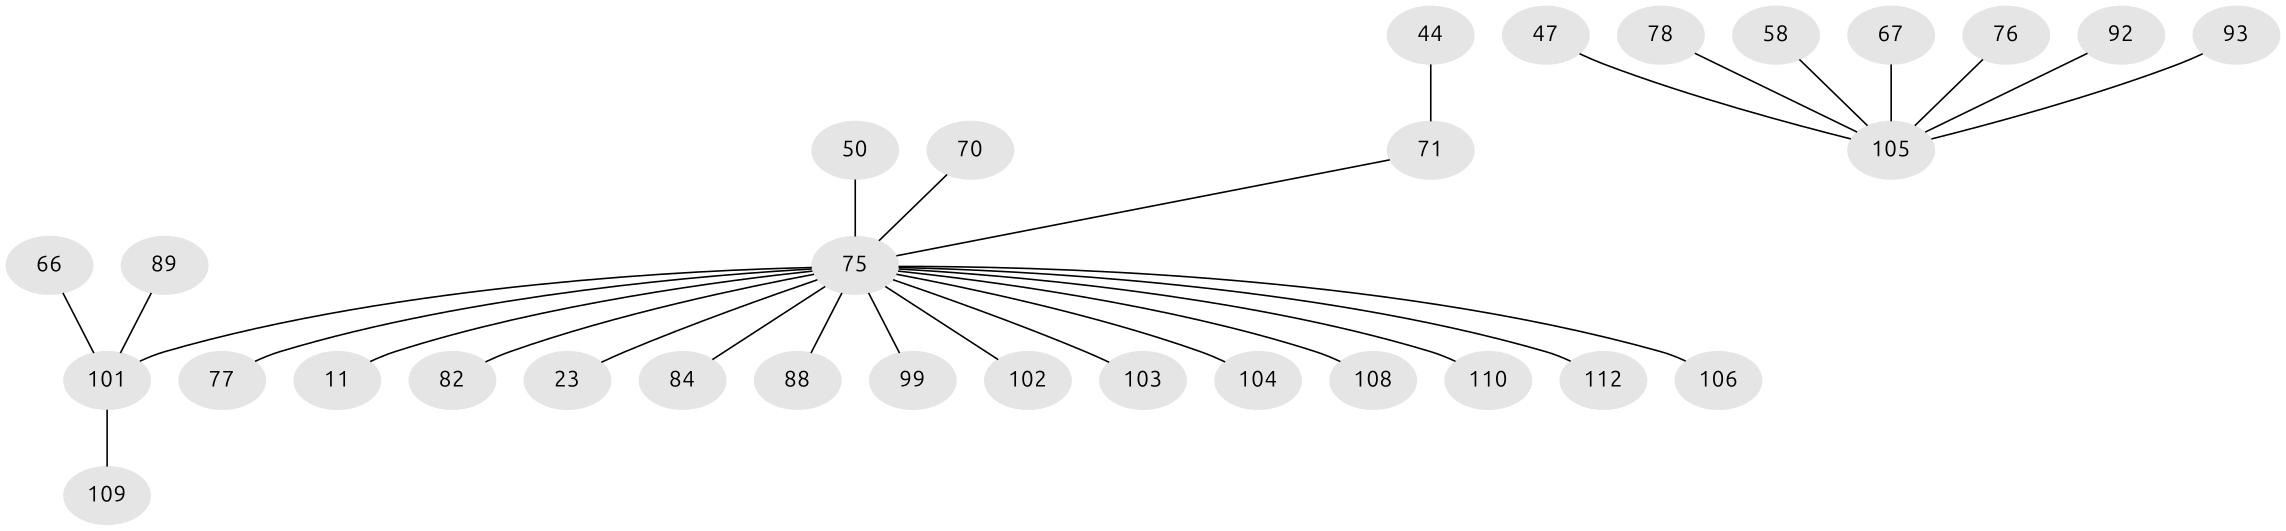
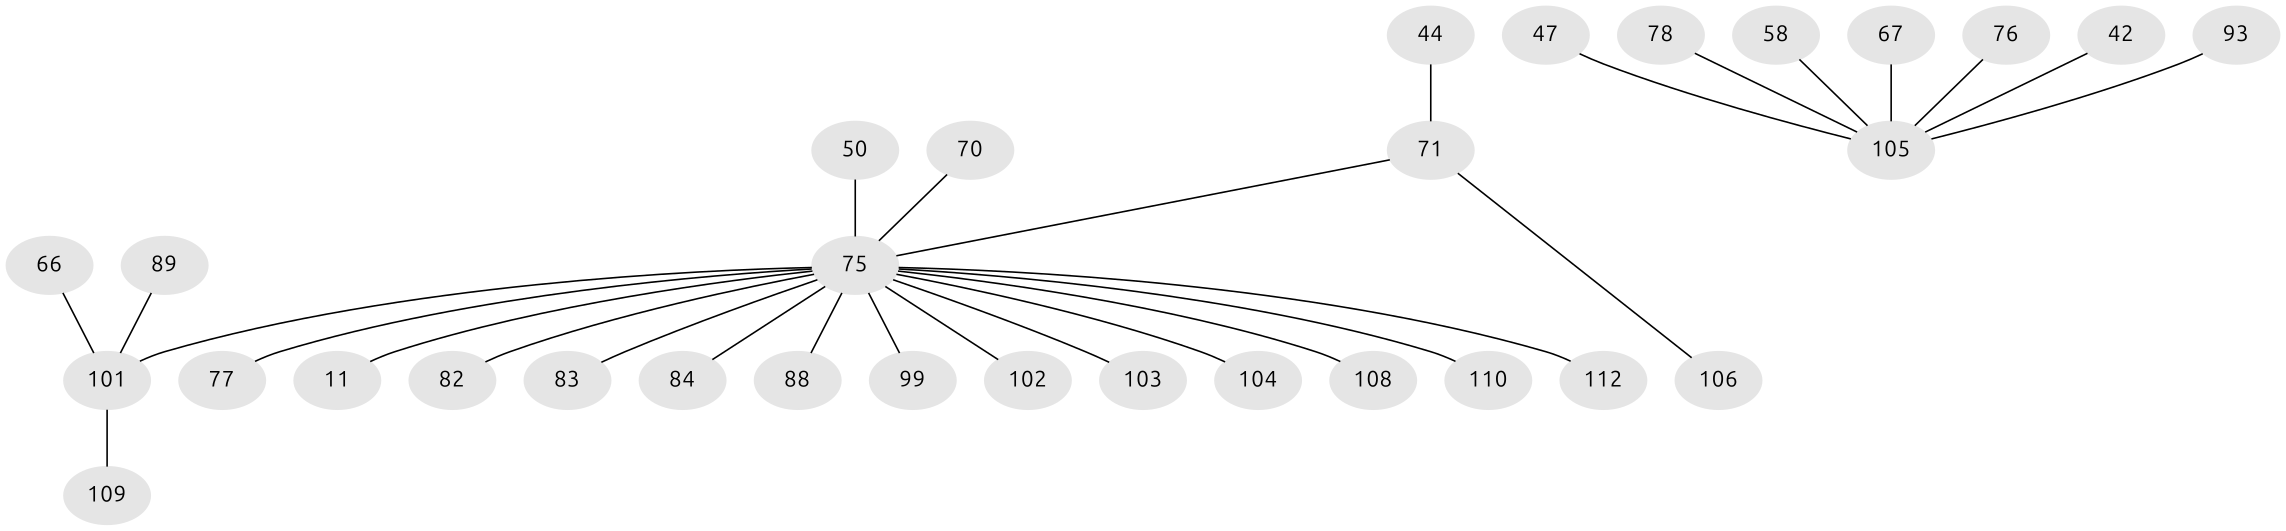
  graph {
    fontname=Ubuntu
    node [color=gray90 fontname=Ubuntu style=filled]
    edge [fontname=Ubuntu]
    50 [super="+20"]
    75 [super="+62+74+19+40+51+4+11+12+33+43+46+48+49+55+56+60+63+65"]
    44
    71
    105 [super="+86+6+80+90+18+45"]
    47
    101 [super="+100+8+95+41+64"]
    77
    n9 [label=11]
    82
-   83 [label=23]
+   83
    84
    88
    99
    102 [super="+37+91+79"]
    103 [super="+59"]
    104
    106
    108 [super="+96+69+94"]
    110
    112 [super="+32+73+111"]
    78
    58
    109
    66
    67
    70
    76
    89
-   92
+   92 [label=42]
    93
    50 -- 75 [weight=6]
    75 -- 101 [weight=8]
    75 -- 77
    75 -- n9
    75 -- 82
    75 -- 83
    75 -- 84
    75 -- 88
    75 -- 99
    75 -- 102 [weight=4]
    75 -- 103 [weight=2]
    75 -- 104
-   75 -- 106
+   71 -- 106
    75 -- 108 [weight=2]
    75 -- 110
    75 -- 112
    44 -- 71
    71 -- 75
    47 -- 105
    101 -- 109
    78 -- 105
    58 -- 105
    66 -- 101
    67 -- 105
    70 -- 75
    76 -- 105
    89 -- 101
    92 -- 105
    93 -- 105
  }
